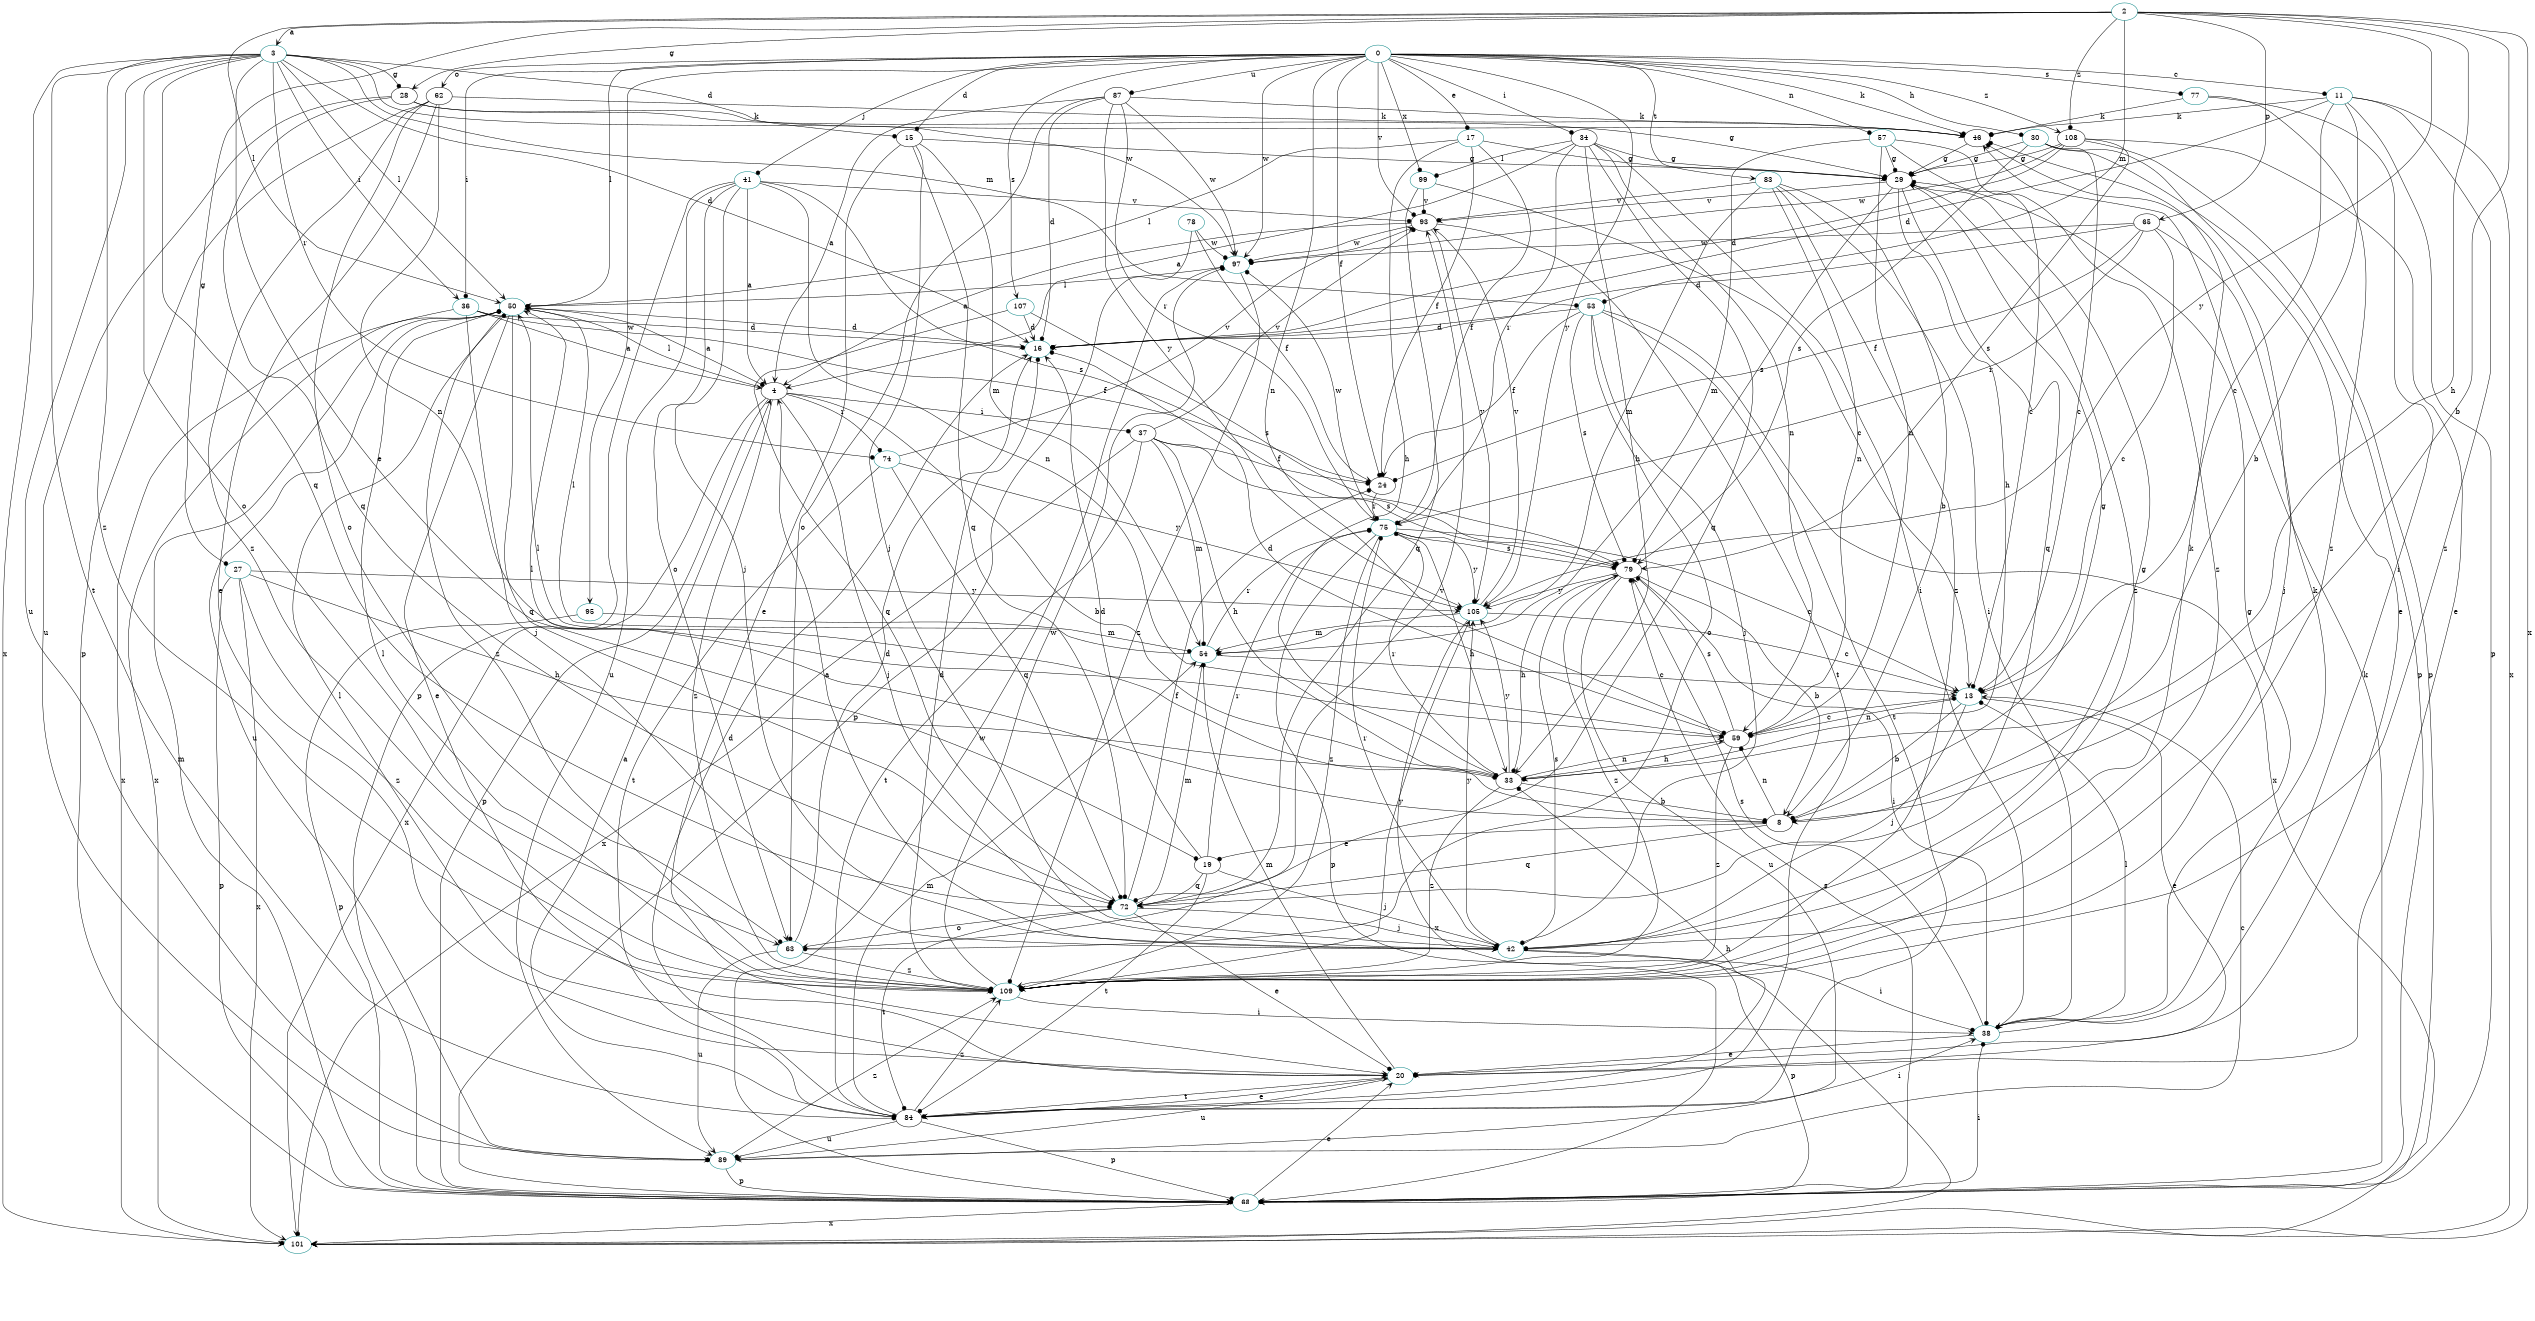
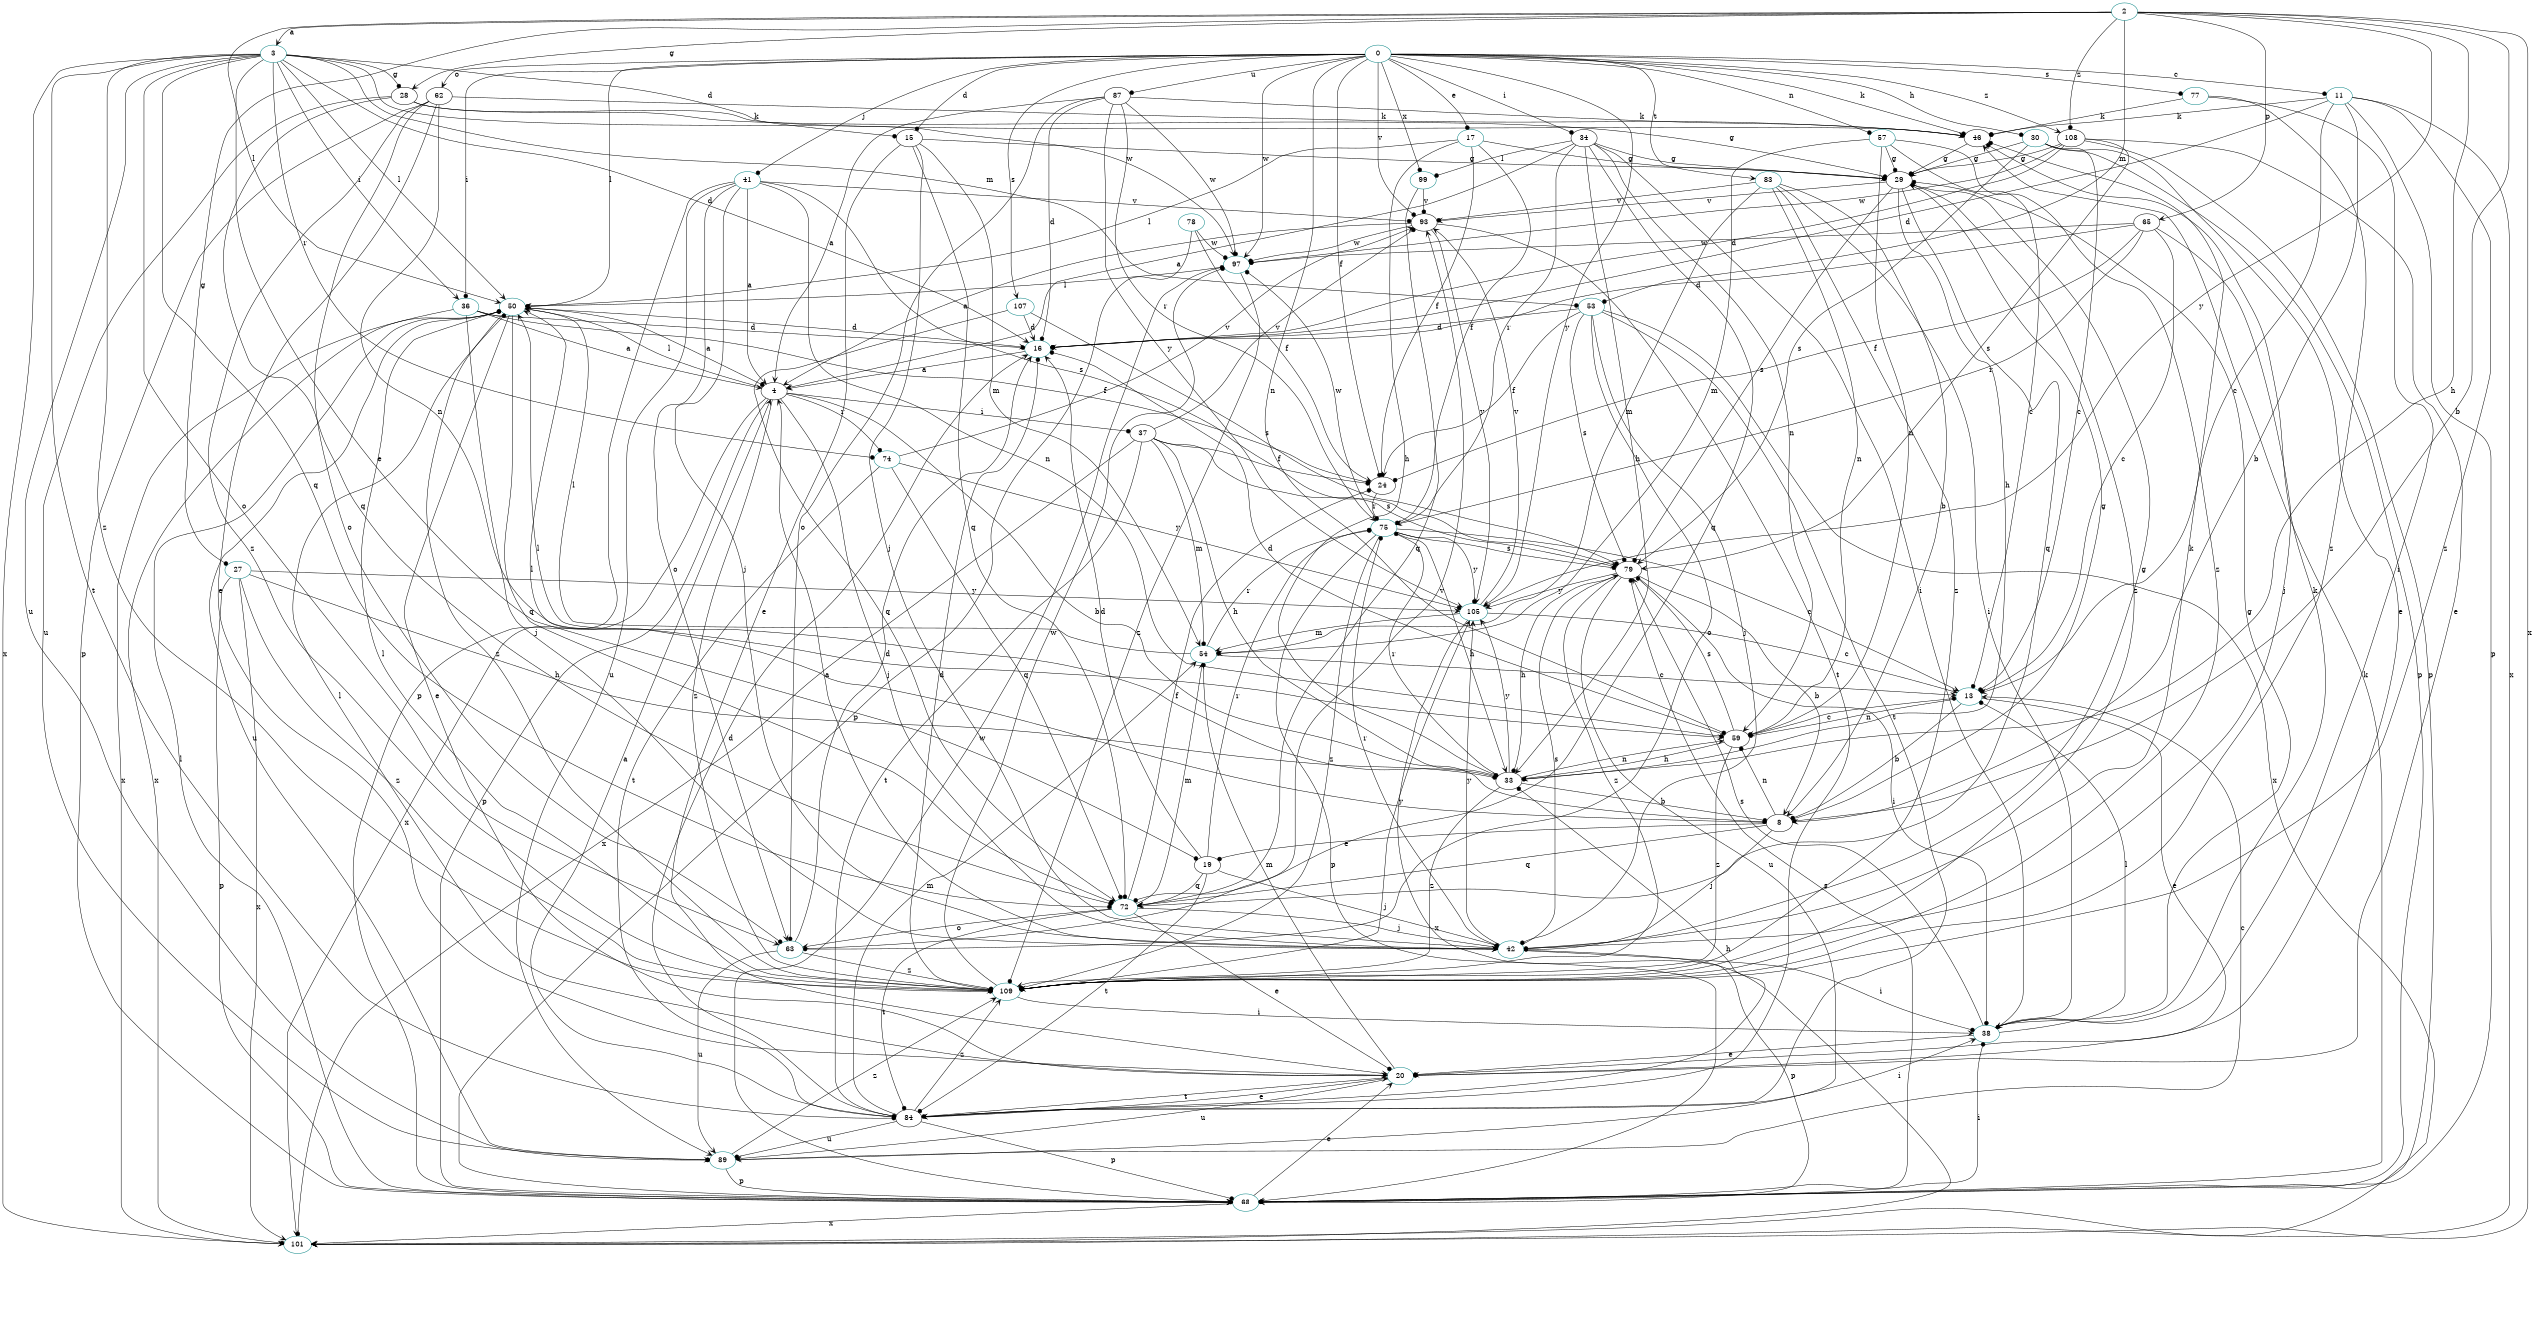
  strict digraph {
    node [color=teal]
    edge [arrowhead=dot]
    0
    11
    15 [color=black]
    17
    24 [color=black]
    30
    34 [color=black]
    36
    41
    46 [color=black]
    50
    57
    59 [color=black]
    62 [color=black]
    77
    83
    87 [color=black]
    93 [color=black]
-   95
    97
    99
    105
    107
    108 [color=black]
    8 [color=black]
    101
    16
    109
    68
    13
    72
    42
    29 [color=black]
    20
    54
    33 [color=black]
    75
    79 [color=black]
    4 [color=black]
    38
    63
    89
    84 [color=black]
    2
    3
    27
    28 [color=black]
    53
    65 [color=black]
    19 [color=black]
    74
    37 [color=black]
    78
    0 -> 11 [label=c]
    0 -> 15 [label=d]
    0 -> 17 [label=e]
    0 -> 24 [label=f]
    0 -> 30 [label=h]
    0 -> 34 [label=i]
    0 -> 36 [label=i]
    0 -> 41 [label=j]
    0 -> 46 [label=k]
    0 -> 50 [arrowhead=vee label=l]
    0 -> 57 [label=n]
    0 -> 59 [label=n]
    0 -> 62 [arrowhead=vee label=o]
    0 -> 77 [label=s]
    0 -> 83 [arrowhead=vee label=t]
    0 -> 87 [label=u]
    0 -> 93 [label=v]
-   0 -> 95 [arrowhead=vee label=w]
    0 -> 97 [arrowhead=vee label=w]
    0 -> 99 [label=x]
    0 -> 105 [arrowhead=vee label=y]
    0 -> 107 [arrowhead=vee label=s]
    0 -> 108 [arrowhead=vee label=z]
    11 -> 46 [label=k]
    11 -> 8 [arrowhead=vee label=b]
    11 -> 101 [arrowhead=vee label=x]
    11 -> 16 [label=d]
    11 -> 109 [label=z]
    11 -> 68 [label=p]
    11 -> 13 [arrowhead=vee label=c]
    15 -> 72 [label=q]
    15 -> 42 [label=j]
    15 -> 29 [label=g]
    15 -> 20 [arrowhead=vee label=e]
    15 -> 54 [arrowhead=vee label=m]
    17 -> 24 [label=f]
    17 -> 50 [arrowhead=vee label=l]
    17 -> 29 [label=g]
    17 -> 33 [label=h]
    17 -> 75 [label=f]
    24 -> 75 [label=r]
    30 -> 68 [arrowhead=vee label=p]
    30 -> 13 [label=c]
    30 -> 29 [arrowhead=vee label=g]
    30 -> 20 [label=e]
    30 -> 79 [arrowhead=vee label=s]
    34 -> 59 [arrowhead=vee label=n]
    34 -> 99 [label=l]
    34 -> 72 [label=q]
    34 -> 29 [arrowhead=vee label=g]
    34 -> 33 [arrowhead=vee label=h]
    34 -> 75 [arrowhead=vee label=r]
    34 -> 4 [arrowhead=vee label=a]
    34 -> 38 [arrowhead=vee label=i]
    36 -> 24 [label=f]
    36 -> 101 [arrowhead=vee label=x]
    36 -> 16 [label=d]
    36 -> 42 [arrowhead=vee label=j]
    36 -> 4 [arrowhead=vee label=a]
    41 -> 59 [label=n]
    41 -> 93 [label=v]
    41 -> 68 [arrowhead=vee label=p]
    41 -> 42 [arrowhead=vee label=j]
    41 -> 79 [arrowhead=vee label=s]
    41 -> 4 [arrowhead=vee label=a]
    41 -> 63 [arrowhead=vee label=o]
    41 -> 89 [arrowhead=vee label=u]
    46 -> 29 [label=g]
    50 -> 101 [label=x]
    50 -> 16 [arrowhead=vee label=d]
    50 -> 109 [label=z]
    50 -> 72 [label=q]
    50 -> 20 [arrowhead=vee label=e]
    50 -> 4 [label=a]
    50 -> 89 [label=u]
    57 -> 59 [arrowhead=vee label=n]
    57 -> 109 [arrowhead=vee label=z]
    57 -> 13 [label=c]
    57 -> 29 [label=g]
    57 -> 54 [label=m]
    59 -> 16 [label=d]
    59 -> 109 [arrowhead=vee label=z]
    59 -> 13 [label=c]
    59 -> 33 [arrowhead=vee label=h]
    59 -> 79 [label=s]
    62 -> 46 [arrowhead=vee label=k]
    62 -> 59 [arrowhead=vee label=n]
    62 -> 109 [label=z]
    62 -> 68 [label=p]
    62 -> 20 [arrowhead=vee label=e]
    62 -> 63 [label=o]
    77 -> 46 [label=k]
    77 -> 109 [label=z]
    77 -> 38 [arrowhead=vee label=i]
    83 -> 59 [label=n]
    83 -> 93 [label=v]
    83 -> 8 [arrowhead=vee label=b]
    83 -> 109 [label=z]
    83 -> 54 [arrowhead=vee label=m]
    83 -> 38 [label=i]
    87 -> 46 [label=k]
-   87 -> 97 [arrowhead=vee label=w]
+   87 -> 97 [label=w]
    87 -> 105 [arrowhead=vee label=y]
    87 -> 16 [label=d]
    87 -> 75 [arrowhead=vee label=r]
    87 -> 4 [arrowhead=vee label=a]
    87 -> 63 [label=o]
    93 -> 97 [label=w]
    93 -> 105 [arrowhead=vee label=y]
    93 -> 4 [arrowhead=vee label=a]
    93 -> 84 [arrowhead=vee label=t]
-   95 -> 68 [label=p]
-   95 -> 54 [label=m]
    97 -> 50 [label=l]
    97 -> 109 [label=z]
    99 -> 93 [label=v]
-   99 -> 13 [arrowhead=vee label=c]
    99 -> 72 [arrowhead=vee label=q]
    105 -> 93 [arrowhead=vee label=v]
    105 -> 101 [arrowhead=vee label=x]
    105 -> 13 [arrowhead=vee label=c]
    105 -> 54 [arrowhead=vee label=m]
    107 -> 16 [arrowhead=vee label=d]
    107 -> 72 [arrowhead=vee label=q]
    107 -> 79 [label=s]
    108 -> 97 [label=w]
    108 -> 16 [arrowhead=vee label=d]
    108 -> 68 [label=p]
    108 -> 29 [label=g]
    108 -> 20 [label=e]
    108 -> 79 [arrowhead=vee label=s]
    8 -> 50 [arrowhead=vee label=l]
    8 -> 59 [label=n]
    8 -> 72 [arrowhead=vee label=q]
    8 -> 29 [arrowhead=vee label=g]
    8 -> 19 [label=e]
+   16 -> 4 [arrowhead=vee label=a]
    109 -> 50 [label=l]
    109 -> 97 [label=w]
    109 -> 105 [arrowhead=vee label=y]
    109 -> 16 [label=d]
    109 -> 38 [arrowhead=vee label=i]
    68 -> 46 [arrowhead=vee label=k]
-   68 -> 50 [label=m]
+   68 -> 50 [label=l]
    68 -> 97 [label=w]
    68 -> 101 [arrowhead=vee label=x]
    68 -> 20 [arrowhead=vee label=e]
    68 -> 79 [label=s]
    68 -> 38 [label=i]
    13 -> 59 [label=n]
    13 -> 8 [label=b]
-   13 -> 42 [label=j]
+   8 -> 42 [label=j]
    13 -> 20 [arrowhead=vee label=e]
    72 -> 24 [label=f]
    72 -> 42 [arrowhead=vee label=j]
    72 -> 20 [label=e]
    72 -> 54 [arrowhead=vee label=m]
    72 -> 63 [arrowhead=vee label=o]
    72 -> 84 [label=t]
    42 -> 46 [label=k]
    42 -> 105 [arrowhead=vee label=y]
    42 -> 68 [arrowhead=vee label=p]
    42 -> 29 [label=g]
    42 -> 75 [label=r]
    42 -> 79 [arrowhead=vee label=s]
    42 -> 4 [arrowhead=vee label=a]
    42 -> 38 [label=i]
    29 -> 93 [arrowhead=vee label=v]
    29 -> 109 [label=z]
    29 -> 72 [arrowhead=vee label=q]
    29 -> 33 [label=h]
    29 -> 79 [label=s]
    20 -> 50 [label=l]
    20 -> 54 [label=m]
    20 -> 89 [arrowhead=vee label=u]
    20 -> 84 [label=t]
    54 -> 50 [arrowhead=vee label=l]
    54 -> 13 [arrowhead=vee label=c]
    54 -> 75 [label=r]
    33 -> 50 [arrowhead=vee label=l]
    33 -> 59 [arrowhead=vee label=n]
    33 -> 105 [arrowhead=vee label=y]
    33 -> 8 [label=b]
    33 -> 109 [arrowhead=vee label=z]
    33 -> 75 [label=r]
    75 -> 97 [label=w]
    75 -> 105 [label=y]
    75 -> 109 [label=z]
    75 -> 68 [arrowhead=vee label=p]
    75 -> 13 [arrowhead=vee label=c]
    75 -> 33 [arrowhead=vee label=h]
    75 -> 79 [label=s]
    79 -> 105 [arrowhead=vee label=y]
    79 -> 8 [arrowhead=vee label=b]
    79 -> 109 [label=z]
    79 -> 33 [label=h]
    79 -> 38 [label=i]
    79 -> 89 [arrowhead=vee label=u]
    4 -> 50 [arrowhead=vee label=l]
    4 -> 8 [label=b]
    4 -> 101 [arrowhead=vee label=x]
    4 -> 109 [label=z]
    4 -> 68 [arrowhead=vee label=p]
    4 -> 42 [arrowhead=vee label=j]
    4 -> 74 [label=r]
    4 -> 37 [label=i]
    38 -> 46 [label=k]
    38 -> 13 [label=l]
    38 -> 29 [label=g]
    38 -> 20 [label=e]
    38 -> 79 [arrowhead=vee label=s]
    63 -> 93 [arrowhead=vee label=v]
    63 -> 16 [arrowhead=vee label=d]
    63 -> 109 [label=z]
    63 -> 89 [arrowhead=vee label=u]
    89 -> 109 [arrowhead=vee label=z]
    89 -> 68 [arrowhead=vee label=p]
    89 -> 13 [arrowhead=vee label=c]
    84 -> 16 [arrowhead=vee label=d]
    84 -> 109 [arrowhead=vee label=z]
    84 -> 68 [label=p]
    84 -> 20 [arrowhead=vee label=e]
    84 -> 54 [arrowhead=vee label=m]
    84 -> 33 [label=h]
    84 -> 4 [arrowhead=vee label=a]
    84 -> 38 [arrowhead=vee label=i]
    84 -> 89 [label=u]
    2 -> 50 [arrowhead=vee label=l]
    2 -> 105 [arrowhead=vee label=y]
    2 -> 108 [label=z]
    2 -> 8 [label=b]
    2 -> 101 [arrowhead=vee label=x]
    2 -> 33 [arrowhead=vee label=h]
    2 -> 3 [arrowhead=vee label=a]
    2 -> 27 [label=g]
    2 -> 28 [arrowhead=vee label=g]
    2 -> 53 [label=m]
    2 -> 65 [arrowhead=vee label=p]
    3 -> 15 [label=d]
    3 -> 36 [arrowhead=vee label=i]
    3 -> 50 [arrowhead=vee label=l]
    3 -> 97 [arrowhead=vee label=w]
    3 -> 101 [arrowhead=vee label=x]
    3 -> 16 [arrowhead=vee label=d]
    3 -> 109 [arrowhead=vee label=z]
    3 -> 72 [label=q]
    3 -> 63 [arrowhead=vee label=o]
    3 -> 89 [label=u]
    3 -> 84 [label=t]
    3 -> 28 [label=g]
    3 -> 53 [label=m]
    3 -> 19 [label=e]
    3 -> 74 [label=r]
    27 -> 105 [arrowhead=vee label=y]
    27 -> 101 [arrowhead=vee label=x]
    27 -> 109 [label=z]
    27 -> 68 [arrowhead=vee label=p]
    27 -> 33 [label=h]
    28 -> 46 [arrowhead=vee label=k]
    28 -> 72 [label=q]
    28 -> 29 [label=g]
    28 -> 89 [arrowhead=vee label=u]
    53 -> 24 [arrowhead=vee label=f]
    53 -> 101 [arrowhead=vee label=x]
    53 -> 16 [label=d]
    53 -> 42 [label=j]
    53 -> 79 [label=s]
    53 -> 63 [label=o]
    53 -> 84 [arrowhead=vee label=t]
    65 -> 24 [label=f]
    65 -> 97 [label=w]
    65 -> 16 [label=d]
    65 -> 13 [label=c]
    65 -> 42 [label=j]
    65 -> 75 [arrowhead=vee label=r]
    19 -> 16 [arrowhead=vee label=d]
    19 -> 72 [arrowhead=vee label=q]
    19 -> 42 [label=j]
    19 -> 75 [label=r]
    19 -> 84 [label=t]
    74 -> 93 [arrowhead=vee label=v]
    74 -> 105 [label=y]
    74 -> 72 [label=q]
    74 -> 84 [label=t]
    37 -> 24 [label=f]
    37 -> 93 [label=v]
    37 -> 101 [label=x]
    37 -> 54 [label=m]
    37 -> 33 [arrowhead=vee label=h]
    37 -> 79 [arrowhead=vee label=s]
    37 -> 84 [label=t]
    78 -> 24 [arrowhead=vee label=f]
    78 -> 97 [label=w]
    78 -> 68 [arrowhead=vee label=p]
  }
